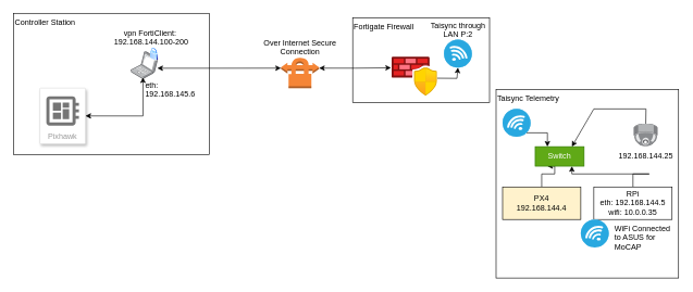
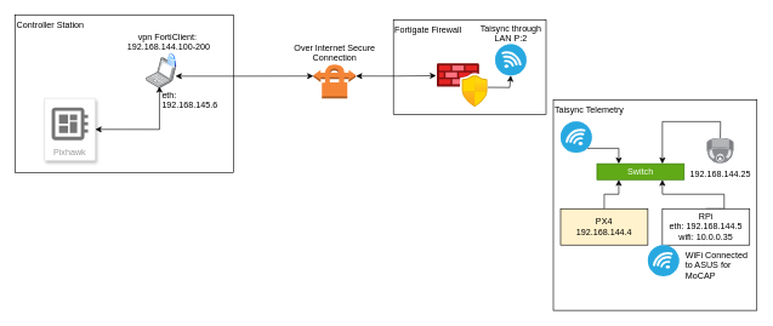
  <mxCell id="0" />
  <mxCell id="1" parent="0" />
  <mxCell id="2" value="Controller Station" style="rounded=0;whiteSpace=wrap;html=1;verticalAlign=top;align=left;fillColor=none;" vertex="1" parent="1"><mxGeometry x="20" y="20" width="300" height="217" as="geometry" /></mxCell>
  <mxCell id="3" value="Taisync Telemetry" style="rounded=0;whiteSpace=wrap;html=1;verticalAlign=top;align=left;fillColor=none;" parent="1" vertex="1"><mxGeometry x="760" y="137" width="280" height="290" as="geometry" /></mxCell>
  <mxCell id="4" value="Fortigate Firewall" style="rounded=0;whiteSpace=wrap;html=1;verticalAlign=top;align=left;fillColor=none;" parent="1" vertex="1"><mxGeometry x="540" y="27" width="210" height="130" as="geometry" /></mxCell>
  <mxCell id="5" style="edgeStyle=orthogonalEdgeStyle;rounded=0;orthogonalLoop=1;jettySize=auto;html=1;exitX=1;exitY=0.36;exitDx=0;exitDy=0;exitPerimeter=0;entryX=-0.017;entryY=0.279;entryDx=0;entryDy=0;entryPerimeter=0;startArrow=classic;startFill=1;" parent="1" source="6" target="7" edge="1"><mxGeometry relative="1" as="geometry" /></mxCell>
  <mxCell id="6" value="" style="outlineConnect=0;dashed=0;verticalLabelPosition=bottom;verticalAlign=top;align=center;html=1;shape=mxgraph.aws3.vpn_connection;fillColor=#F58536;gradientColor=none;" parent="1" vertex="1"><mxGeometry x="430" y="87" width="58.5" height="48" as="geometry" /></mxCell>
  <mxCell id="7" value="" style="image;aspect=fixed;html=1;points=[];align=center;fontSize=12;image=img/lib/azure2/networking/Azure_Firewall_Manager.svg;" parent="1" vertex="1"><mxGeometry x="600" y="87" width="70" height="60" as="geometry" /></mxCell>
  <mxCell id="8" value="" style="fillColor=#28A8E0;verticalLabelPosition=bottom;sketch=0;html=1;strokeColor=#ffffff;verticalAlign=top;align=center;points=[[0.145,0.145,0],[0.5,0,0],[0.855,0.145,0],[1,0.5,0],[0.855,0.855,0],[0.5,1,0],[0.145,0.855,0],[0,0.5,0]];pointerEvents=1;shape=mxgraph.cisco_safe.compositeIcon;bgIcon=ellipse;resIcon=mxgraph.cisco_safe.capability.wireless_connection;" parent="1" vertex="1"><mxGeometry x="680" y="60.5" width="43" height="43" as="geometry" /></mxCell>
  <mxCell id="9" value="" style="endArrow=classic;html=1;rounded=0;exitX=0.997;exitY=0.546;exitDx=0;exitDy=0;exitPerimeter=0;entryX=0.5;entryY=1;entryDx=0;entryDy=0;entryPerimeter=0;" parent="1" source="7" target="8" edge="1"><mxGeometry width="50" height="50" relative="1" as="geometry"><mxPoint x="700" y="177" as="sourcePoint" /><mxPoint x="750" y="127" as="targetPoint" /><Array as="points"><mxPoint x="700" y="120" /></Array></mxGeometry></mxCell>
  <mxCell id="10" style="edgeStyle=orthogonalEdgeStyle;rounded=0;orthogonalLoop=1;jettySize=auto;html=1;exitX=0.145;exitY=0.855;exitDx=0;exitDy=0;exitPerimeter=0;entryX=0.25;entryY=0;entryDx=0;entryDy=0;" parent="1" source="11" target="16" edge="1"><mxGeometry relative="1" as="geometry" /></mxCell>
  <mxCell id="11" value="" style="fillColor=#28A8E0;verticalLabelPosition=bottom;sketch=0;html=1;strokeColor=#ffffff;verticalAlign=top;align=center;points=[[0.145,0.145,0],[0.5,0,0],[0.855,0.145,0],[1,0.5,0],[0.855,0.855,0],[0.5,1,0],[0.145,0.855,0],[0,0.5,0]];pointerEvents=1;shape=mxgraph.cisco_safe.compositeIcon;bgIcon=ellipse;resIcon=mxgraph.cisco_safe.capability.wireless_connection;flipH=1;" parent="1" vertex="1"><mxGeometry x="770" y="167" width="43" height="43" as="geometry" /></mxCell>
  <mxCell id="12" style="edgeStyle=orthogonalEdgeStyle;rounded=0;orthogonalLoop=1;jettySize=auto;html=1;exitX=0.5;exitY=0;exitDx=0;exitDy=0;entryX=0.25;entryY=1;entryDx=0;entryDy=0;" parent="1" source="13" target="16" edge="1"><mxGeometry relative="1" as="geometry"><mxPoint x="850" y="237" as="targetPoint" /><Array as="points"><mxPoint x="830" y="267" /><mxPoint x="850" y="267" /></Array></mxGeometry></mxCell>
  <mxCell id="13" value="PX4&lt;br&gt;192.168.144.4" style="rounded=0;whiteSpace=wrap;html=1;fillColor=#fff2cc;" parent="1" vertex="1"><mxGeometry x="770" y="287" width="120" height="50" as="geometry" /></mxCell>
  <mxCell id="14" style="edgeStyle=orthogonalEdgeStyle;rounded=0;orthogonalLoop=1;jettySize=auto;html=1;exitX=0.5;exitY=0;exitDx=0;exitDy=0;entryX=0.75;entryY=1;entryDx=0;entryDy=0;" parent="1" source="15" target="16" edge="1"><mxGeometry relative="1" as="geometry"><Array as="points"><mxPoint x="995" y="267" /><mxPoint x="910" y="267" /></Array></mxGeometry></mxCell>
  <mxCell id="15" value="RPi&lt;br&gt;eth: 192.168.144.5&lt;br&gt;wifi: 10.0.0.35" style="rounded=0;whiteSpace=wrap;html=1;" parent="1" vertex="1"><mxGeometry x="910" y="287" width="120" height="50" as="geometry" /></mxCell>
- <mxCell id="16" value="Switch" style="rounded=0;whiteSpace=wrap;html=1;fillColor=#60a917;fontColor=#ffffff;strokeColor=#2D7600;" parent="1" vertex="1"><mxGeometry x="820" y="225" width="75" height="30" as="geometry" /></mxCell>
+ <mxCell id="16" value="Switch" style="rounded=0;whiteSpace=wrap;html=1;fillColor=#60a917;fontColor=#ffffff;strokeColor=#2D7600;" parent="1" vertex="1"><mxGeometry x="820" y="225" width="120" height="22" as="geometry" /></mxCell>
  <mxCell id="17" value="" style="image;points=[];aspect=fixed;html=1;align=center;shadow=0;dashed=0;image=img/lib/allied_telesis/security/Surveillance_Camera_Ceiling.svg;" parent="1" vertex="1"><mxGeometry x="971.4" y="189.6" width="37.2" height="35.4" as="geometry" /></mxCell>
  <mxCell id="18" value="" style="endArrow=classic;html=1;rounded=0;exitX=0.49;exitY=0.008;exitDx=0;exitDy=0;exitPerimeter=0;entryX=0.75;entryY=0;entryDx=0;entryDy=0;" parent="1" source="17" target="16" edge="1"><mxGeometry width="50" height="50" relative="1" as="geometry"><mxPoint x="760" y="297" as="sourcePoint" /><mxPoint x="810" y="247" as="targetPoint" /><Array as="points"><mxPoint x="990" y="167" /><mxPoint x="910" y="167" /></Array></mxGeometry></mxCell>
  <mxCell id="19" value="192.168.144.25" style="text;html=1;align=center;verticalAlign=middle;whiteSpace=wrap;rounded=0;" vertex="1" parent="1"><mxGeometry x="960" y="225" width="60" height="30" as="geometry" /></mxCell>
  <mxCell id="20" value="" style="fillColor=#28A8E0;verticalLabelPosition=bottom;sketch=0;html=1;strokeColor=#ffffff;verticalAlign=top;align=center;points=[[0.145,0.145,0],[0.5,0,0],[0.855,0.145,0],[1,0.5,0],[0.855,0.855,0],[0.5,1,0],[0.145,0.855,0],[0,0.5,0]];pointerEvents=1;shape=mxgraph.cisco_safe.compositeIcon;bgIcon=ellipse;resIcon=mxgraph.cisco_safe.capability.wireless_connection;flipH=1;" vertex="1" parent="1"><mxGeometry x="890" y="337" width="43" height="43" as="geometry" /></mxCell>
  <mxCell id="21" value="WiFi Connected to ASUS for MoCAP" style="text;html=1;align=left;verticalAlign=top;whiteSpace=wrap;rounded=0;" vertex="1" parent="1"><mxGeometry x="940" y="337" width="100" height="43.5" as="geometry" /></mxCell>
  <mxCell id="22" value="Taisync through LAN P:2" style="text;html=1;align=center;verticalAlign=top;whiteSpace=wrap;rounded=0;" vertex="1" parent="1"><mxGeometry x="656.5" y="25" width="90" height="30" as="geometry" /></mxCell>
  <mxCell id="23" value="Over Internet Secure Connection" style="text;html=1;align=center;verticalAlign=top;whiteSpace=wrap;rounded=0;" vertex="1" parent="1"><mxGeometry x="380" y="52" width="158.5" height="30" as="geometry" /></mxCell>
  <mxCell id="24" value="" style="image;points=[];aspect=fixed;html=1;align=center;shadow=0;dashed=0;image=img/lib/allied_telesis/computer_and_terminals/Laptop.svg;" vertex="1" parent="1"><mxGeometry x="200" y="78.9" width="42" height="42.6" as="geometry" /></mxCell>
  <mxCell id="25" value="" style="image;aspect=fixed;perimeter=ellipsePerimeter;html=1;align=center;shadow=0;dashed=0;spacingTop=3;image=img/lib/active_directory/secure.svg;" vertex="1" parent="1"><mxGeometry x="229.2" y="73" width="12.8" height="20" as="geometry" /></mxCell>
  <mxCell id="26" style="edgeStyle=orthogonalEdgeStyle;rounded=0;orthogonalLoop=1;jettySize=auto;html=1;exitX=0.959;exitY=0.599;exitDx=0;exitDy=0;exitPerimeter=0;entryX=0;entryY=0.36;entryDx=0;entryDy=0;entryPerimeter=0;startArrow=classic;startFill=1;" edge="1" parent="1" source="24" target="6"><mxGeometry relative="1" as="geometry"><mxPoint x="499" y="114" as="sourcePoint" /><mxPoint x="609" y="114" as="targetPoint" /></mxGeometry></mxCell>
  <mxCell id="27" value="vpn FortiClient:&lt;div&gt;&amp;nbsp;192.168.144.100-200&lt;/div&gt;" style="text;html=1;align=center;verticalAlign=top;whiteSpace=wrap;rounded=0;" vertex="1" parent="1"><mxGeometry x="150" y="37" width="158.5" height="30" as="geometry" /></mxCell>
  <mxCell id="28" value="Pixhawk" style="strokeColor=#dddddd;shadow=1;strokeWidth=1;rounded=1;absoluteArcSize=1;arcSize=2;labelPosition=center;verticalLabelPosition=middle;align=center;verticalAlign=bottom;spacingLeft=0;fontColor=#999999;fontSize=12;whiteSpace=wrap;spacingBottom=2;html=1;" vertex="1" parent="1"><mxGeometry x="60" y="135" width="70" height="85.5" as="geometry" /></mxCell>
  <mxCell id="29" value="" style="sketch=0;dashed=0;connectable=0;html=1;fillColor=#757575;strokeColor=none;shape=mxgraph.gcp2.circuit_board;part=1;" vertex="1" parent="28"><mxGeometry x="0.5" width="50" height="45" relative="1" as="geometry"><mxPoint x="-25" y="12.5" as="offset" /></mxGeometry></mxCell>
  <mxCell id="30" style="edgeStyle=orthogonalEdgeStyle;rounded=0;orthogonalLoop=1;jettySize=auto;html=1;exitX=1;exitY=0.5;exitDx=0;exitDy=0;entryX=0.435;entryY=0.93;entryDx=0;entryDy=0;entryPerimeter=0;startArrow=classic;startFill=1;" edge="1" parent="1" source="28" target="24"><mxGeometry relative="1" as="geometry" /></mxCell>
  <mxCell id="31" value="eth:&lt;div&gt;192.168.145.6&lt;/div&gt;" style="text;html=1;align=left;verticalAlign=top;whiteSpace=wrap;rounded=0;" vertex="1" parent="1"><mxGeometry x="220" y="117" width="128.5" height="30" as="geometry" /></mxCell>
